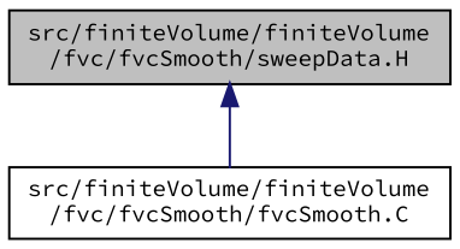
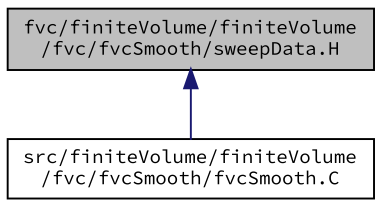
  digraph {
    fontname="Source Code Pro"
    node [color=black fontname="Source Code Pro" fontsize=10 shape=record]
-   n1 [fillcolor=grey75 fontcolor=black height=0.2 label="src/finiteVolume/finiteVolume\l/fvc/fvcSmooth/sweepData.H" style=filled width=0.4]
+   n1 [fillcolor=grey75 fontcolor=black height=0.2 label="fvc/finiteVolume/finiteVolume\l/fvc/fvcSmooth/sweepData.H" style=filled width=0.4]
    n2 [height=0.2 label="src/finiteVolume/finiteVolume\l/fvc/fvcSmooth/fvcSmooth.C" width=0.4]
    n1 -> n2 [color=midnightblue dir=back fontname="Source Code Pro" fontsize=10 labelfontname=FreeSans labelfontsize=10 style=solid]
  }
